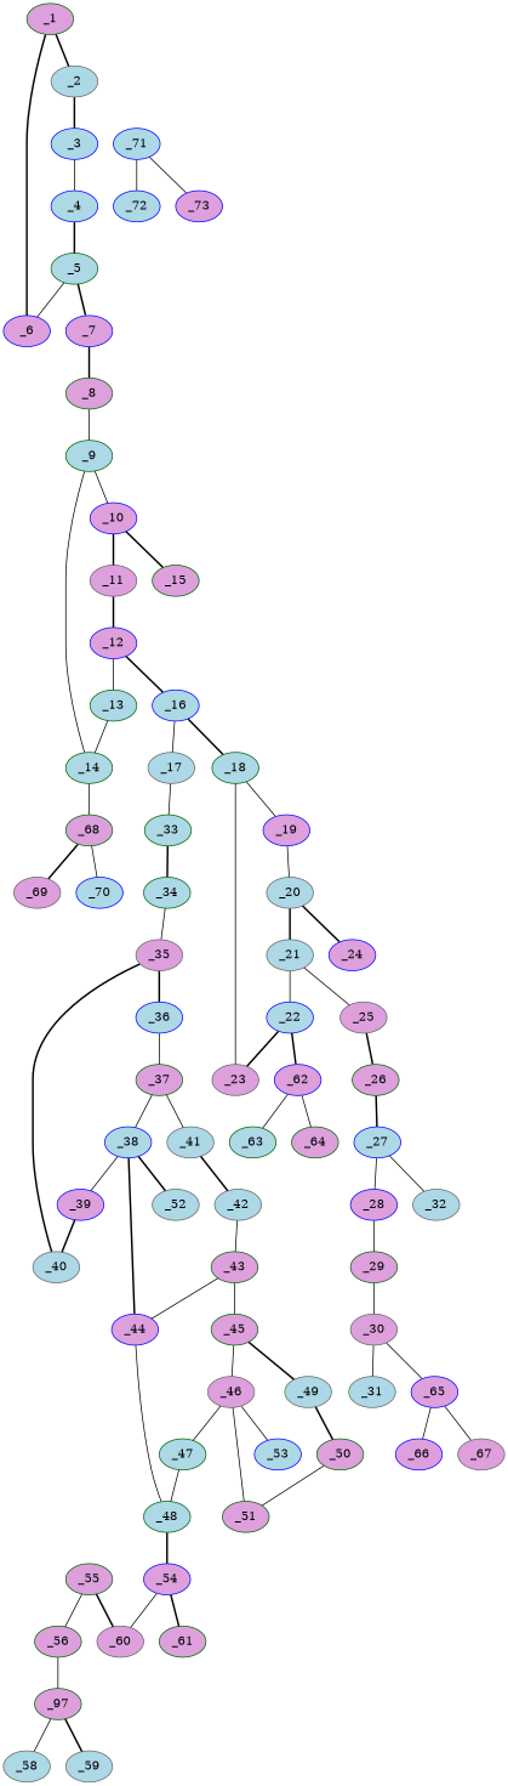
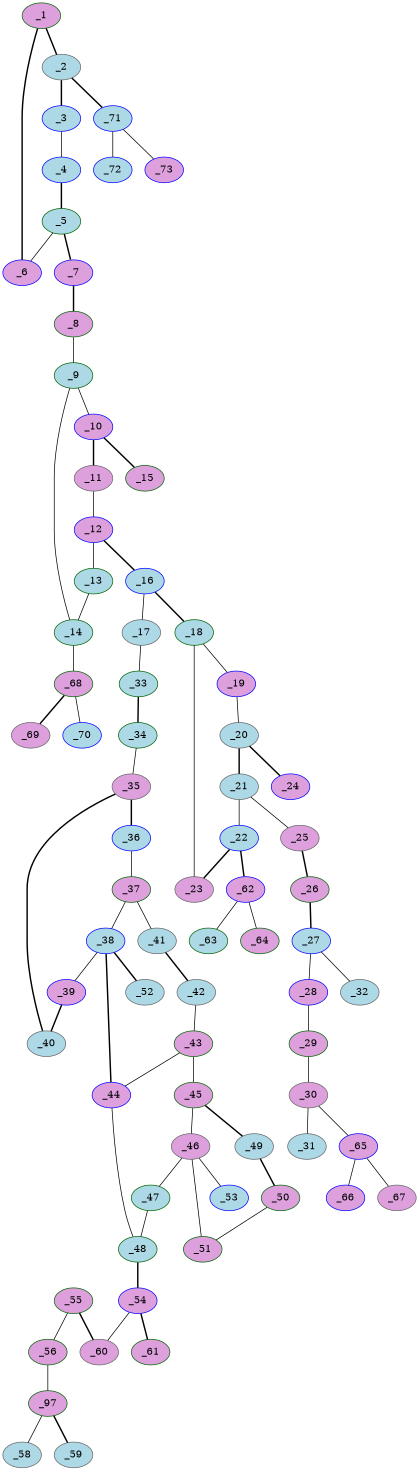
  graph {
    node [charge=0 chem=1 color=darkgreen fillcolor=plum style=filled symbol="C  " x=8.9282 y=-1.5]
    edge [style=solid valence=1]
    _1 [x=4.5981 y=-6.5]
    _2 [color=gray40 fillcolor=lightblue x=3.732 y=-6]
    _6 [color=blue x=5.4641 y=-6]
    _3 [color=blue fillcolor=lightblue x=3.732 y=-5]
    _71 [color=blue fillcolor=lightblue x=2.866 y=-6.5]
    _4 [color=blue fillcolor=lightblue x=4.5981 y=-4.5]
    _72 [chem=2 color=blue fillcolor=lightblue symbol="O  " x=2.866 y=-7.5]
    _73 [chem=2 color=blue symbol="O  " x=2 y=-6]
    _5 [fillcolor=lightblue x=5.4641 y=-5]
    _7 [color=blue x=6.3301 y=-4.5]
    _8 [chem=2 symbol="O  " x=6.3301 y=-3.5]
    _9 [fillcolor=lightblue x=7.1961 y=-3]
    _10 [color=blue x=7.1961 y=-2]
    _14 [fillcolor=lightblue x=8.0622 y=-3.5]
    _11 [color=gray40 x=8.0622]
    _15 [chem=7 symbol="Cl " x=6.3301]
    _68 [x=8.0622 y=-4.5]
    _12 [color=blue y=-2]
    _69 [chem=2 color=gray40 symbol="O  " y=-5]
    _70 [chem=2 color=blue fillcolor=lightblue symbol="O  " x=7.1961 y=-5]
    _13 [fillcolor=lightblue y=-3]
    _16 [color=blue fillcolor=lightblue x=9.7942]
    _17 [color=gray40 fillcolor=lightblue x=10.6602 y=-2]
    _18 [fillcolor=lightblue x=9.7942 y=-0.5]
    _33 [fillcolor=lightblue x=11.5263]
    _19 [color=blue y=0]
    _23 [color=gray40 x=10.6602 y=0]
    _34 [fillcolor=lightblue x=12.3923 y=-2]
    _20 [color=gray40 fillcolor=lightblue y=1]
    _35 [color=gray40 x=13.2583]
    _21 [color=gray40 fillcolor=lightblue x=9.7942 y=1.5]
    _24 [chem=7 color=blue symbol="Cl " x=8.0621 y=1.5]
    _22 [color=blue fillcolor=lightblue x=10.6602 y=1]
    _25 [chem=2 color=gray40 symbol="O  " x=9.7942 y=2.5]
    _62 [color=blue x=11.5263 y=1.5]
    _26 [y=3]
    _63 [chem=2 fillcolor=lightblue symbol="O  " x=11.5262 y=2.5]
    _64 [chem=2 symbol="O  " x=12.3923 y=1]
    _27 [color=blue fillcolor=lightblue y=4]
    _28 [color=blue x=9.7942 y=4.5]
    _32 [color=gray40 fillcolor=lightblue x=8.0621 y=4.5]
    _29 [x=9.7942 y=5.5]
    _30 [color=gray40 y=6]
    _31 [color=gray40 fillcolor=lightblue x=8.0621 y=5.5]
    _65 [color=blue y=7]
    _66 [chem=2 color=blue symbol="O  " x=8.0621 y=7.5]
    _67 [chem=2 color=gray40 symbol="O  " x=9.7942 y=7.5]
    _36 [color=blue fillcolor=lightblue x=14.1243 y=-2]
    _40 [color=gray40 fillcolor=lightblue x=13.2583 y=-0.5]
    _37 [x=14.9904]
    _38 [color=blue fillcolor=lightblue x=14.9904 y=-0.5]
    _41 [color=gray40 fillcolor=lightblue x=15.8564 y=-2]
    _39 [color=blue x=14.1243 y=0]
    _44 [color=blue x=15.8564 y=0]
    _52 [color=gray40 fillcolor=lightblue x=14.9904 y=0.5]
    _42 [color=gray40 fillcolor=lightblue x=16.7224]
    _48 [fillcolor=lightblue x=15.8564 y=1]
    _43 [x=16.7224 y=-0.5]
    _54 [color=blue x=18.8485 y=2.2601]
    _45 [x=17.5884 y=0]
    _46 [color=gray40 x=17.5884 y=1]
    _49 [color=gray40 fillcolor=lightblue x=18.5395 y=-0.309]
    _47 [fillcolor=lightblue x=16.7224 y=1.5]
    _51 [x=18.5395 y=1.3091]
    _53 [color=blue fillcolor=lightblue x=17.5884 y=2]
    _50 [x=19.1273 y=0.5]
    _60 [color=gray40 x=19.8266 y=2.468]
    _61 [x=18.1794 y=3.0033]
    _55 [x=20.1357 y=3.4191]
    _56 [x=21.1138 y=3.627]
    n71 [label=_97 x=21.4228 y=4.5781]
    _58 [color=gray40 fillcolor=lightblue x=22.401 y=4.786]
    _59 [color=gray40 fillcolor=lightblue x=20.7537 y=5.3212]
    _1 -- _2 [style=bold]
    _1 -- _6 [style=bold valence=2]
    _2 -- _3 [style=bold valence=2]
+   _2 -- _71 [style=bold]
    _3 -- _4
    _71 -- _72 [valence=2]
    _71 -- _73
    _4 -- _5 [style=bold valence=2]
    _5 -- _6
    _5 -- _7 [style=bold]
    _7 -- _8 [style=bold]
    _8 -- _9
    _9 -- _10
    _9 -- _14 [valence=2]
    _10 -- _11 [style=bold valence=2]
    _10 -- _15 [style=bold]
    _14 -- _68
-   _11 -- _12 [style=bold]
+   _11 -- _12
    _68 -- _69 [style=bold valence=2]
    _68 -- _70
    _12 -- _13 [valence=2]
    _12 -- _16 [style=bold]
    _13 -- _14
    _16 -- _17 [valence=2]
    _16 -- _18 [style=bold]
    _17 -- _33
    _18 -- _19
    _18 -- _23 [valence=2]
    _33 -- _34 [style=bold]
    _19 -- _20 [valence=2]
    _34 -- _35
    _20 -- _21 [style=bold]
    _20 -- _24 [style=bold]
    _35 -- _36 [style=bold]
    _35 -- _40 [style=bold]
    _21 -- _22 [valence=2]
    _21 -- _25
    _22 -- _23 [style=bold]
    _22 -- _62 [style=bold]
    _25 -- _26 [style=bold]
    _62 -- _63 [valence=2]
    _62 -- _64
    _26 -- _27 [style=bold]
    _27 -- _28
    _27 -- _32 [valence=2]
    _28 -- _29 [valence=2]
    _29 -- _30
    _30 -- _31 [valence=2]
    _30 -- _65
    _65 -- _66 [valence=2]
    _65 -- _67
    _36 -- _37
    _37 -- _38
    _37 -- _41
    _38 -- _39
    _38 -- _44 [style=bold]
    _38 -- _52 [style=bold]
    _41 -- _42 [style=bold]
    _39 -- _40 [style=bold]
    _44 -- _48
    _42 -- _43
    _48 -- _54 [style=bold]
    _43 -- _44
    _43 -- _45
    _54 -- _60
    _54 -- _61 [style=bold]
    _45 -- _46
    _45 -- _49 [style=bold]
    _46 -- _47
    _46 -- _51
    _46 -- _53
    _49 -- _50 [style=bold]
    _47 -- _48
    _50 -- _51
    _55 -- _60 [style=bold]
    _55 -- _56
    _56 -- n71
    n71 -- _58
    n71 -- _59 [style=bold]
  }
